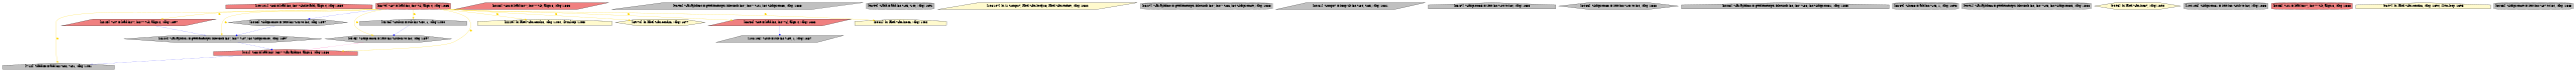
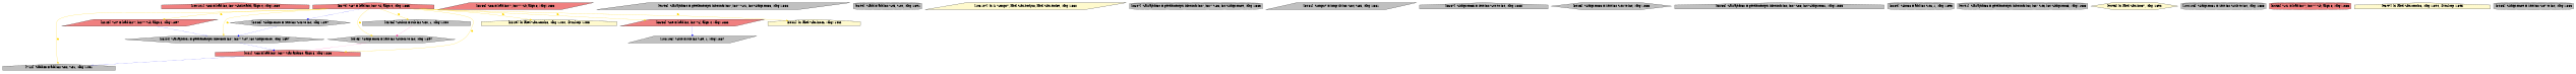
  digraph {
    node [fillcolor=grey shape=house style=filled]
    edge [color=gold fontcolor=gold penwidth=1.0 style=solid]
    n1 [fillcolor=lightcoral label="[100/101]  %35 = load i32, i32* %hsize.addr, align 4, !dbg !1380"]
    n2 [label="[102/103]  %sub = sub i32 %39, 1, !dbg !1387" shape=parallelogram]
    n3 [label="[23/24]  %arrayidx41 = getelementptr inbounds i32*, i32** %47, i64 %idxprom40, !dbg !1397" shape=hexagon]
    n4 [fillcolor=lightcoral label="[0/21]  %38 = load i32*, i32** %arrayidx30, align 8, !dbg !1383"]
    n5 [label="[7/12]  %add45 = add i32 %52, %51, !dbg !1401"]
    n6 [label="[64/65]  %idxprom40 = zext i32 %48 to i64, !dbg !1397" shape=hexagon]
    n7 [label="[43/46]  %sub42 = sub i32 %50, 1, !dbg !1400"]
    n8 [label="[44/45]  %idxprom43 = zext i32 %sub42 to i64, !dbg !1397" shape=hexagon]
    n9 [fillcolor=lightcoral label="[22/25]  %47 = load i32**, i32*** %b, align 8, !dbg !1397" shape=parallelogram]
    n10 [fillcolor=lightcoral label="[82/83]  %36 = load i32**, i32*** %b, align 8, !dbg !1383" shape=parallelogram]
    n11 [fillcolor=lemonchiffon label="[28/29]  br label %for.cond23, !dbg !1404, !llvm.loop !1405"]
-   n12 [fillcolor=lightcoral label="[56/79]  %37 = load i32, i32* %i, align 4, !dbg !1385" shape=cylinder]
-   n13 [fillcolor=lemonchiffon label="[69/70]  br label %for.cond26, !dbg !1377" shape=hexagon]
+   n12 [fillcolor=lightcoral label="[56/79]  %37 = load i32, i32* %i, align 4, !dbg !1385"]
    n14 [fillcolor=lightcoral label="[36/53]  %39 = load i32, i32* %j, align 4, !dbg !1386" shape=parallelogram]
    n15 [fillcolor=lemonchiffon label="[30/31]  br label %for.inc46, !dbg !1402"]
    n16 [label="[92/93]  %arrayidx34 = getelementptr inbounds i32*, i32** %41, i64 %idxprom33, !dbg !1388" shape=parallelogram]
    n17 [label="[98/99]  %add = add i32 %45, %40, !dbg !1391" shape=cylinder]
    n18 [fillcolor=lemonchiffon label="[106/107]  br i1 %cmp27, label %for.body28, label %for.end39, !dbg !1382" shape=parallelogram]
    n19 [label="[26/27]  %arrayidx30 = getelementptr inbounds i32*, i32** %36, i64 %idxprom29, !dbg !1383" shape=cylinder]
    n20 [label="[80/81]  %cmp27 = icmp ult i32 %34, %35, !dbg !1381" shape=parallelogram]
    n21 [label="[86/87]  %idxprom35 = zext i32 %44 to i64, !dbg !1388"]
    n22 [label="[84/85]  %idxprom33 = zext i32 %42 to i64, !dbg !1388" shape=hexagon]
    n23 [label="[32/33]  %arrayidx32 = getelementptr inbounds i32, i32* %38, i64 %idxprom31, !dbg !1383"]
    n24 [label="[88/89]  %inc38 = add i32 %46, 1, !dbg !1393" shape=cylinder]
    n25 [label="[90/91]  %arrayidx36 = getelementptr inbounds i32, i32* %43, i64 %idxprom35, !dbg !1388" shape=cylinder]
    n26 [fillcolor=lemonchiffon label="[94/95]  br label %for.inc37, !dbg !1392" shape=hexagon]
    n27 [label="[104/105]  %idxprom31 = zext i32 %sub to i64, !dbg !1383" shape=cylinder]
    n28 [fillcolor=lightcoral label="[54/55]  %41 = load i32**, i32*** %b, align 8, !dbg !1388" shape=cylinder]
    n29 [fillcolor=lemonchiffon label="[96/97]  br label %for.cond26, !dbg !1394, !llvm.loop !1395"]
    n30 [label="[34/35]  %idxprom29 = zext i32 %37 to i64, !dbg !1383" shape=cylinder]
    n3 -> n4 [arrowhead=dot color=blue fontcolor=black penwidth=0.5]
    n4 -> n5 [arrowhead=onormal color=blue fontcolor=black penwidth=0.5]
    n6 -> n3 [arrowhead=dot color=blue fontcolor=black penwidth=0.5]
-   n7 -> n8 [arrowhead=dot color=blue fontcolor=black penwidth=0.5]
+   n7 -> n8 [arrowhead=dot color=deeppink fontcolor=black penwidth=0.5]
    n8 -> n4 [arrowhead=onormal color=deeppink fontcolor=black penwidth=0.5]
    n9 -> n3 [arrowhead=onormal color=blue fontcolor=black penwidth=0.5]
    n12 -> n3 [label=C]
    n12 -> n4 [label=C]
    n12 -> n5 [label=C]
    n12 -> n6 [arrowhead=diamond color=blue fontcolor=black penwidth=0.5]
    n12 -> n7 [label=C]
    n12 -> n8 [label=C]
    n12 -> n9 [label=C]
    n12 -> n11 [label=C]
-   n12 -> n13 [label=C]
    n12 -> n14 [label=C]
    n12 -> n15 [label=C]
    n14 -> n2 [arrowhead=dot color=blue fontcolor=black penwidth=0.5]
  }
